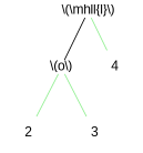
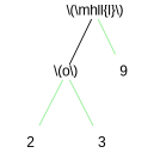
  graph {
    fontname="Liberation Sans"
    node [shape=none fontname="Liberation Sans"]
    edge [fontname="Liberation Sans" color=lightgreen]
    n1 [label="\\(\\mhll{l}\\)" shape=plain]
    n2 [label="\\(o\\)" shape=plain]
-   4
+   4 [label=9]
    2
    3
    n1 -- n2 [color=""]
    n1 -- 4
    n2 -- 2
    n2 -- 3
  }
